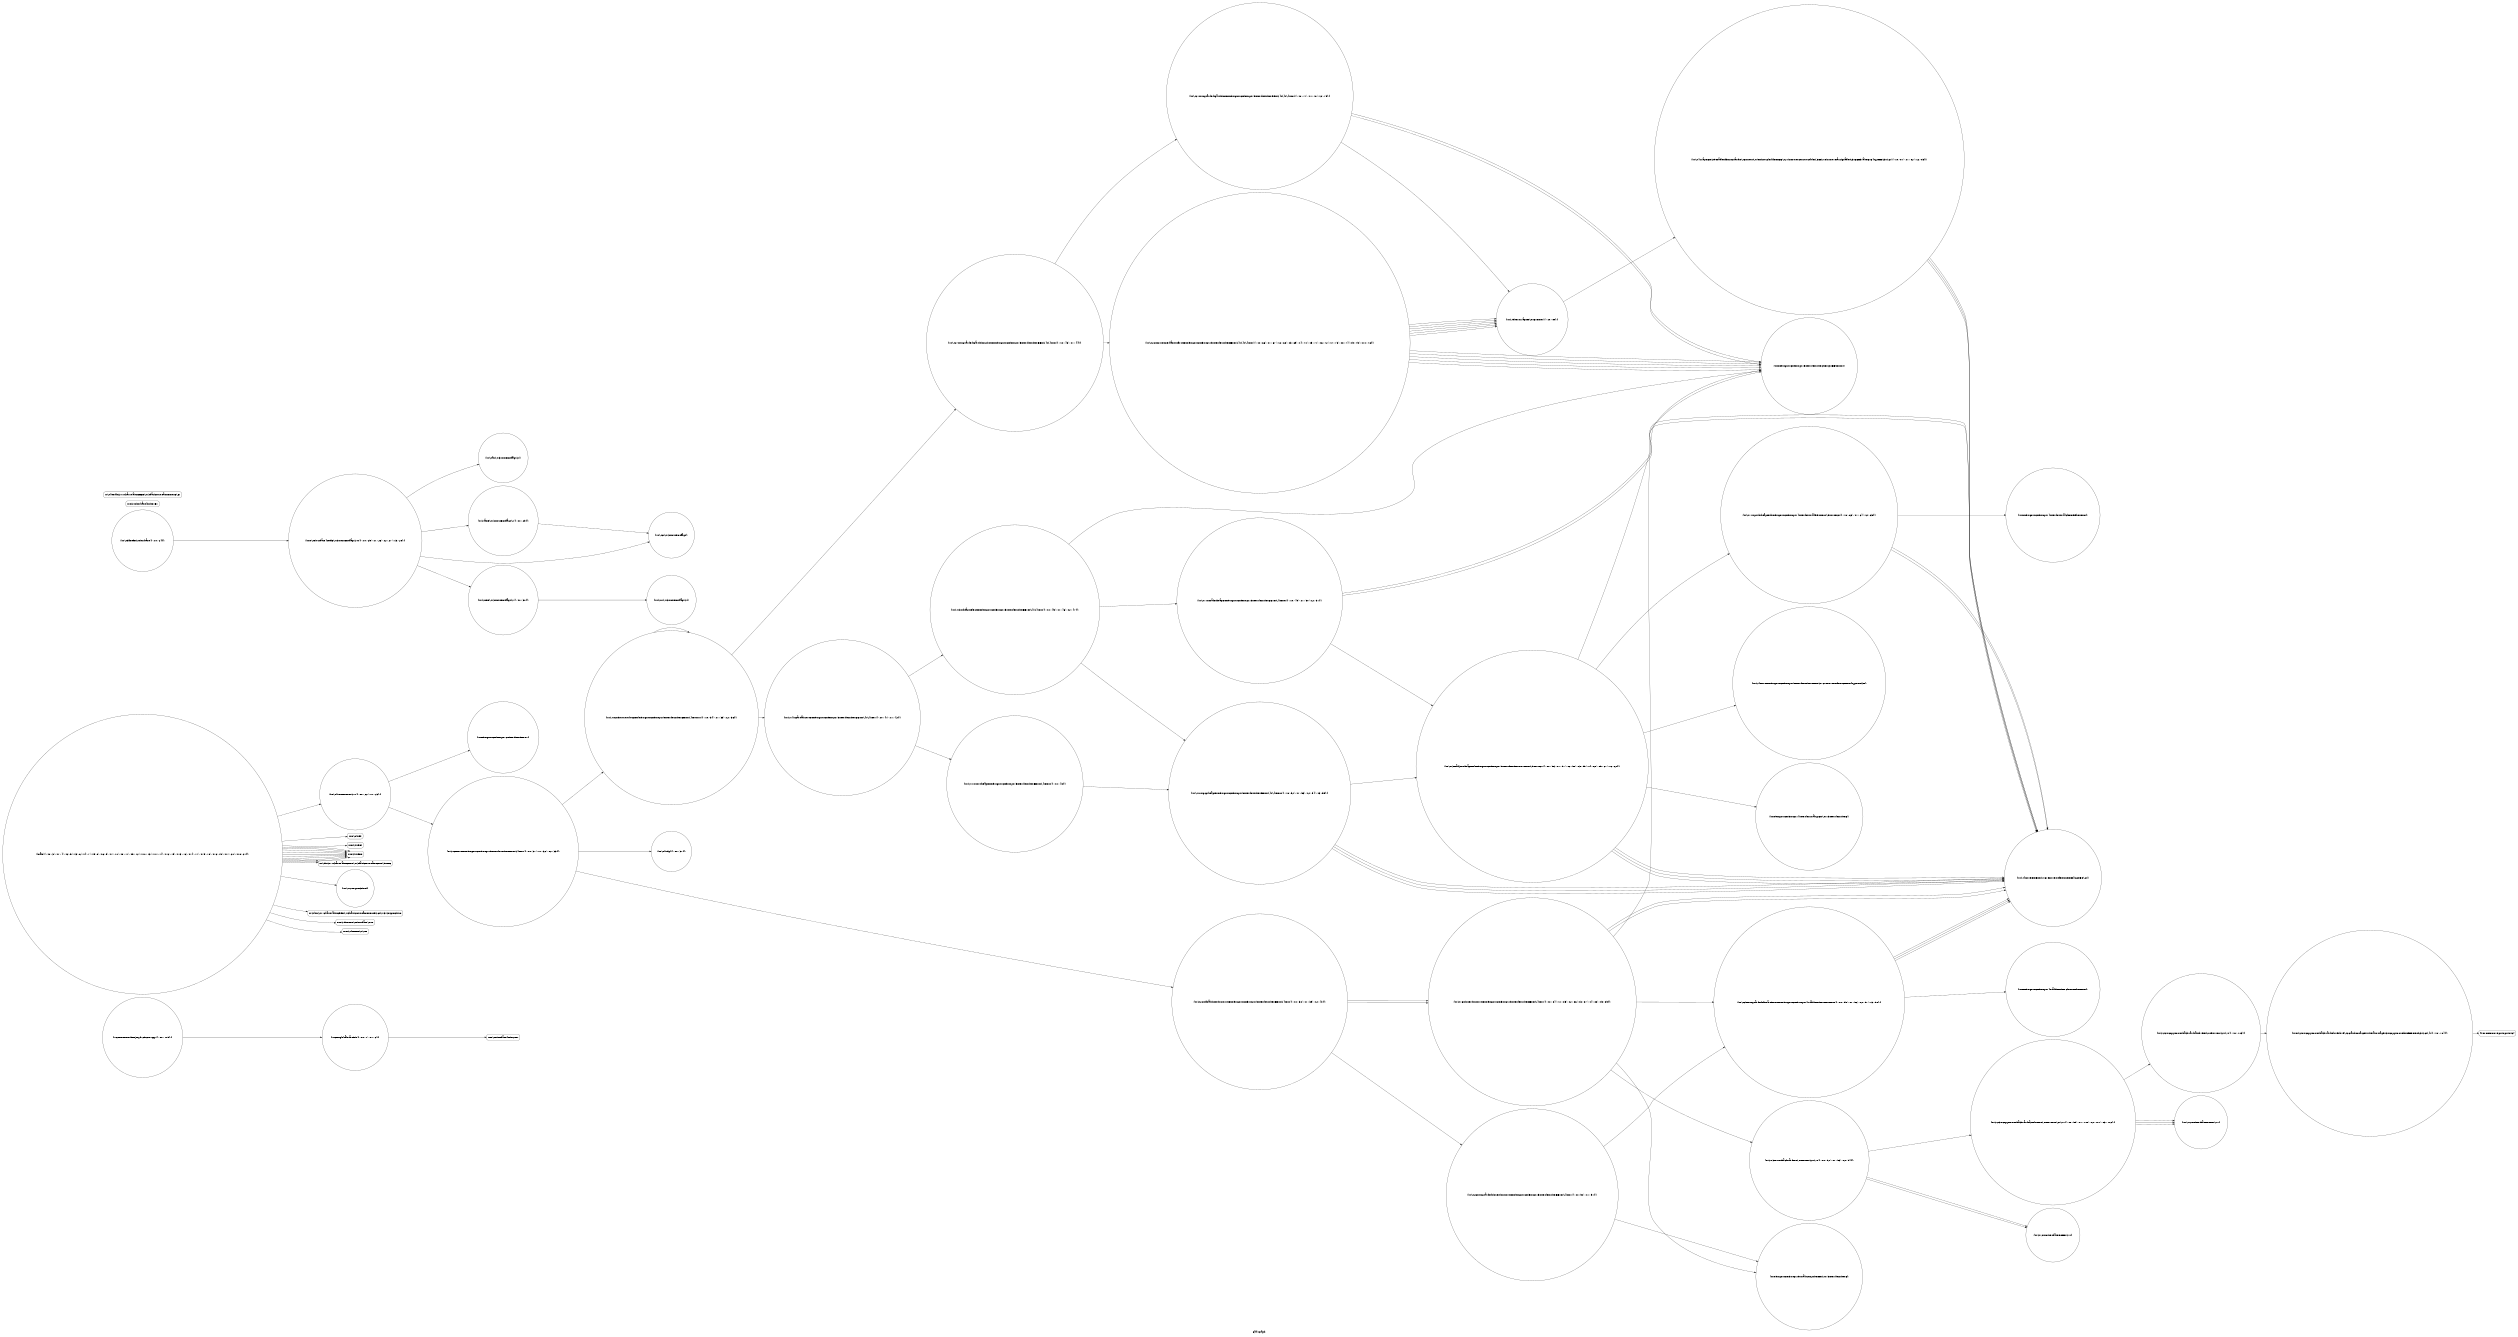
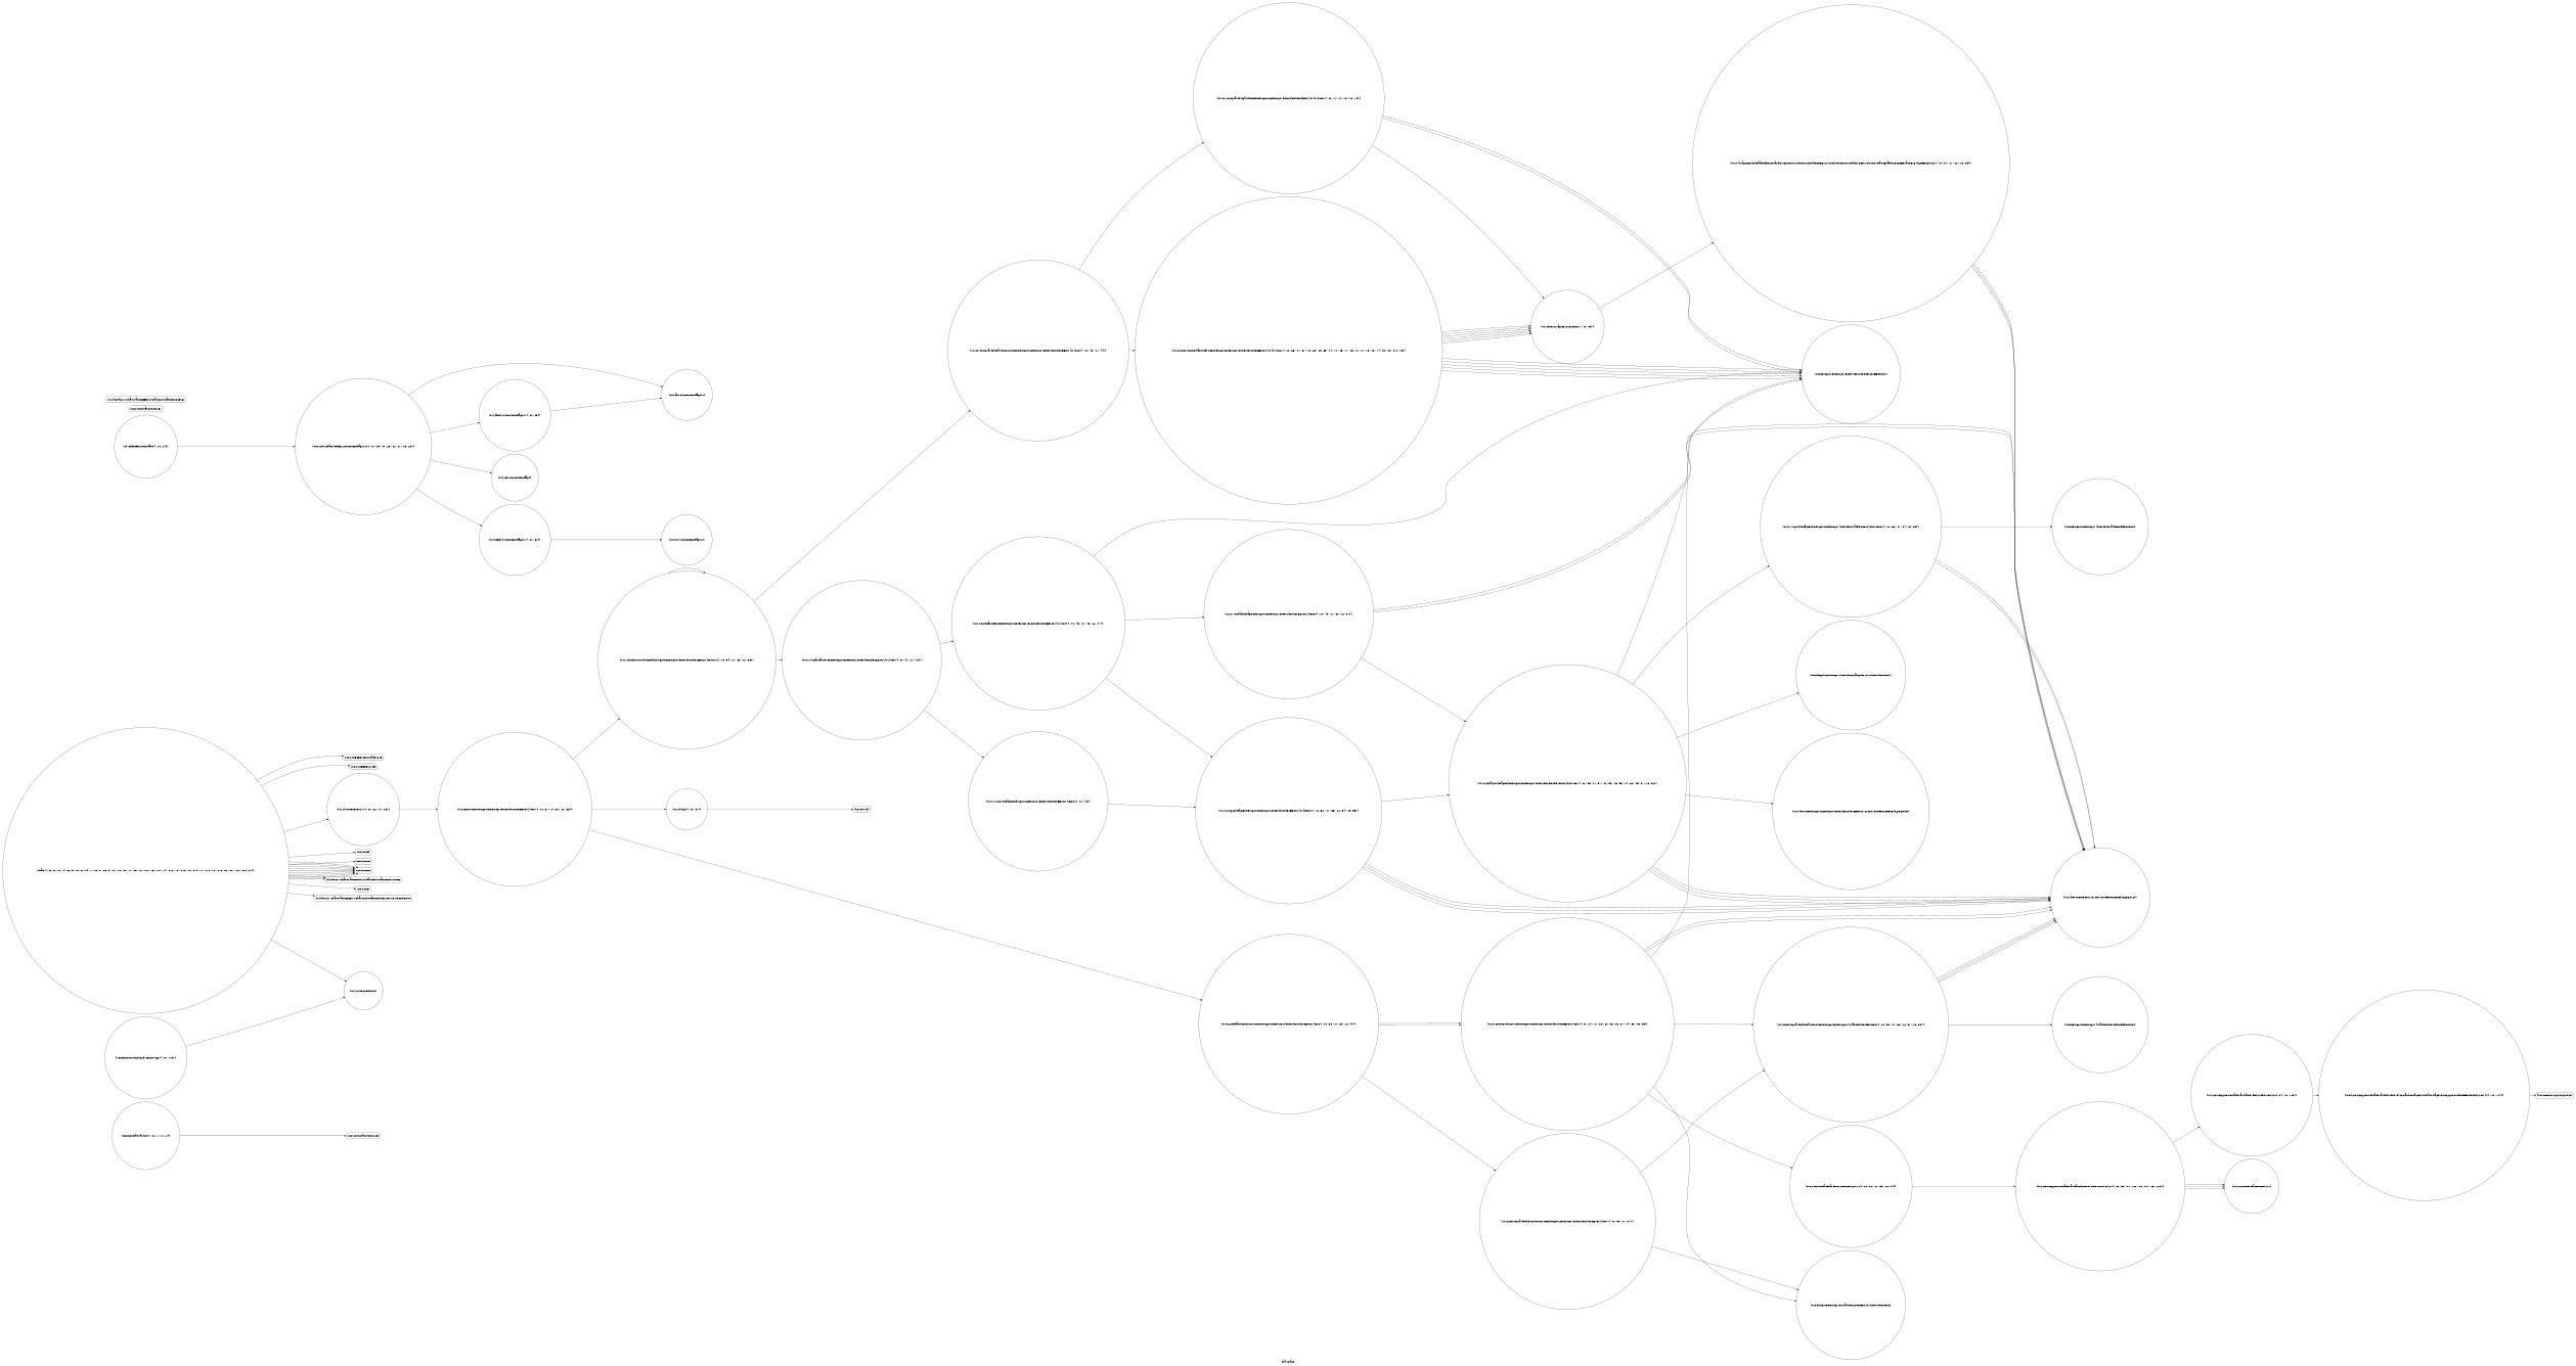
  digraph {
    fontname="DejaVu Serif"
    label="Call Graph"
    rankdir=LR
    node [fontname="DejaVu Serif" shape=circle]
    edge [color=black fontname="DejaVu Serif" tailport=s0]
    n1 [label="{__cxx_global_var_init|{<s0>1|<s1>2}}"]
    n2 [label="{_ZNSt8ios_base4InitC1Ev}" shape=Mrecord]
+   n3 [label="{llvm.ctlz.i64}" shape=Mrecord]
    n4 [label="{_ZSt4sortIPxEvT_S1_|{<s0>22|<s1>23}}"]
-   n5 [label="{_ZN9__gnu_cxx5__ops16__iter_less_iterEv}"]
    n6 [label="{_ZSt6__sortIPxN9__gnu_cxx5__ops15_Iter_less_iterEEvT_S4_T0_|{<s0>31|<s1>32|<s2>33}}"]
    n7 [label="{_ZSt16__introsort_loopIPxlN9__gnu_cxx5__ops15_Iter_less_iterEEvT_S4_T0_T1_|{<s0>34|<s1>35|<s2>36}}"]
    n8 [label="{_ZSt4__lgl|{<s0>37}}"]
    n9 [label="{_ZSt22__final_insertion_sortIPxN9__gnu_cxx5__ops15_Iter_less_iterEEvT_S4_T0_|{<s0>38|<s1>39|<s2>40}}"]
    n10 [label="{_ZSt14__partial_sortIPxN9__gnu_cxx5__ops15_Iter_less_iterEEvT_S4_S4_T0_|{<s0>41|<s1>42}}"]
    n11 [label="{_ZSt27__unguarded_partition_pivotIPxN9__gnu_cxx5__ops15_Iter_less_iterEET_S4_S4_T0_|{<s0>43|<s1>44}}"]
    n12 [label="{_ZSt16__insertion_sortIPxN9__gnu_cxx5__ops15_Iter_less_iterEEvT_S4_T0_|{<s0>84|<s1>85|<s2>86|<s3>87|<s4>88|<s5>89}}"]
    n13 [label="{_ZSt26__unguarded_insertion_sortIPxN9__gnu_cxx5__ops15_Iter_less_iterEEvT_S4_T0_|{<s0>90|<s1>91}}"]
-   n14 [label="{_ZSt12__miter_baseIPxET_S1_}"]
    n15 [label="{_ZNSolsEd}" shape=Mrecord]
    n16 [label="{_ZStanSt13_Ios_FmtflagsS_}"]
    n17 [label="{_ZSt13__heap_selectIPxN9__gnu_cxx5__ops15_Iter_less_iterEEvT_S4_S4_T0_|{<s0>45|<s1>46|<s2>47}}"]
    n18 [label="{_ZSt11__sort_heapIPxN9__gnu_cxx5__ops15_Iter_less_iterEEvT_S4_RT0_|{<s0>48}}"]
    n19 [label="{_ZNK9__gnu_cxx5__ops15_Iter_less_iterclIPxS3_EEbT_T0_}"]
    n20 [label="{_ZSt11__make_heapIPxN9__gnu_cxx5__ops15_Iter_less_iterEEvT_S4_RT0_|{<s0>49|<s1>50|<s2>51}}"]
    n21 [label="{_ZSt10__pop_heapIPxN9__gnu_cxx5__ops15_Iter_less_iterEEvT_S4_S4_RT0_|{<s0>52|<s1>53|<s2>54|<s3>55}}"]
    n22 [label="{_ZSt4moveIRxEONSt16remove_referenceIT_E4typeEOS2_}"]
    n23 [label="{_ZSt13__adjust_heapIPxlxN9__gnu_cxx5__ops15_Iter_less_iterEEvT_T0_S5_T1_T2_|{<s0>56|<s1>57|<s2>58|<s3>59|<s4>60|<s5>61|<s6>62}}"]
    n24 [label="{_ZSt21__unguarded_partitionIPxN9__gnu_cxx5__ops15_Iter_less_iterEET_S4_S4_S4_T0_|{<s0>77|<s1>78|<s2>79}}"]
    n25 [label="{_ZSt9iter_swapIPxS0_EvT_T0_|{<s0>80}}"]
    n26 [label="{_ZSt4swapIxENSt9enable_ifIXsr6__and_ISt6__not_ISt15__is_tuple_likeIT_EESt21is_move_constructibleIS3_ESt18is_move_assignableIS3_EEE5valueEvE4typeERS3_SC_|{<s0>81|<s1>82|<s2>83}}"]
    n27 [label="{main|{<s0>3|<s1>4|<s2>5|<s3>6|<s4>7|<s5>8|<s6>9|<s7>10|<s8>11|<s9>12|<s10>13|<s11>14|<s12>15|<s13>16|<s14>17|<s15>18|<s16>19|<s17>20|<s18>21}}"]
    n28 [label="{_ZNSirsERi}" shape=Mrecord]
    n29 [label="{_ZNSirsERx}" shape=Mrecord]
    n30 [label="{_ZStlsISt11char_traitsIcEERSt13basic_ostreamIcT_ES5_PKc}" shape=Mrecord]
+   n31 [label="{_ZNSolsEi}" shape=Mrecord]
    n32 [label="{_ZSt12setprecisioni}"]
    n33 [label="{_ZStlsIcSt11char_traitsIcEERSt13basic_ostreamIT_T0_ES6_St13_Setprecision}" shape=Mrecord]
    n34 [label="{_ZNSolsEPFRSt8ios_baseS0_E}" shape=Mrecord]
    n35 [label="{_ZNSolsEPFRSoS_E}" shape=Mrecord]
    n36 [label="{_ZSt25__unguarded_linear_insertIPxN9__gnu_cxx5__ops14_Val_less_iterEEvT_T0_|{<s0>95|<s1>96|<s2>97|<s3>98}}"]
    n37 [label="{_ZNK9__gnu_cxx5__ops14_Val_less_iterclIxPxEEbRT_T0_}"]
    n38 [label="{llvm.memmove.p0i8.p0i8.i64}" shape=Mrecord]
    n39 [label="{_ZStaNRSt13_Ios_FmtflagsS_|{<s0>29}}"]
    n40 [label="{_ZSt22__move_median_to_firstIPxN9__gnu_cxx5__ops15_Iter_less_iterEEvT_S4_S4_S4_T0_|{<s0>66|<s1>67|<s2>68|<s3>69|<s4>70|<s5>71|<s6>72|<s7>73|<s8>74|<s9>75|<s10>76}}"]
    n41 [label="{_ZSt11__push_heapIPxlxN9__gnu_cxx5__ops14_Iter_less_valEEvT_T0_S5_T1_RT2_|{<s0>63|<s1>64|<s2>65}}"]
    n42 [label="{_ZSt4moveIRN9__gnu_cxx5__ops15_Iter_less_iterEEONSt16remove_referenceIT_E4typeEOS5_}"]
    n43 [label="{_ZN9__gnu_cxx5__ops14_Iter_less_valC2ENS0_15_Iter_less_iterE}"]
    n44 [label="{_ZNK9__gnu_cxx5__ops14_Iter_less_valclIPxxEEbT_RT0_}"]
    n45 [label="{_ZSt13move_backwardIPxS0_ET0_T_S2_S1_|{<s0>92|<s1>93|<s2>94}}"]
    n46 [label="{_ZN9__gnu_cxx5__ops15__val_comp_iterENS0_15_Iter_less_iterE}"]
    n47 [label="{_ZSt23__copy_move_backward_a2ILb1EPxS0_ET1_T0_S2_S1_|{<s0>99|<s1>100|<s2>101|<s3>102}}"]
    n48 [label="{_ZSt22__copy_move_backward_aILb1EPxS0_ET1_T0_S2_S1_|{<s0>103}}"]
    n49 [label="{_ZSt12__niter_baseIPxET_S1_}"]
    n50 [label="{_ZNSt20__copy_move_backwardILb1ELb1ESt26random_access_iterator_tagE13__copy_move_bIxEEPT_PKS3_S6_S4_|{<s0>104}}"]
    n51 [label="{_ZStorSt13_Ios_FmtflagsS_}"]
    n52 [label="{_ZStcoSt13_Ios_Fmtflags}"]
    n53 [label="{_ZNSt8ios_base4InitD1Ev}" shape=Mrecord]
    n54 [label="{_ZSt4endlIcSt11char_traitsIcEERSt13basic_ostreamIT_T0_ES6_}" shape=Mrecord]
    n55 [label="{_ZSt5fixedRSt8ios_base|{<s0>24}}"]
    n56 [label="{_ZNSt8ios_base4setfESt13_Ios_FmtflagsS0_|{<s0>25|<s1>26|<s2>27|<s3>28}}"]
    n57 [label="{_ZStoRRSt13_Ios_FmtflagsS_|{<s0>30}}"]
    n58 [label="{_GLOBAL__sub_I_jtnydv25_2_0.cpp|{<s0>105}}"]
    n1 -> n2
-   n4 -> n5
    n4 -> n6 [tailport=s1]
    n6 -> n7 [tailport=s1]
    n6 -> n8
    n6 -> n9 [tailport=s2]
    n7 -> n7 [tailport=s2]
    n7 -> n10
    n7 -> n11 [tailport=s1]
+   n8 -> n3
    n9 -> n12
    n9 -> n12 [tailport=s2]
    n9 -> n13 [tailport=s1]
    n10 -> n17
    n10 -> n18 [tailport=s1]
    n11 -> n24 [tailport=s1]
    n11 -> n40
    n12 -> n19
    n12 -> n22 [tailport=s1]
    n12 -> n22 [tailport=s3]
    n12 -> n36 [tailport=s5]
    n12 -> n45 [tailport=s2]
    n12 -> n46 [tailport=s4]
    n13 -> n36 [tailport=s1]
    n13 -> n46
    n17 -> n19 [tailport=s1]
    n17 -> n20
    n17 -> n21 [tailport=s2]
    n18 -> n21
    n20 -> n22
    n20 -> n22 [tailport=s1]
    n20 -> n23 [tailport=s2]
    n21 -> n22
    n21 -> n22 [tailport=s1]
    n21 -> n22 [tailport=s2]
    n21 -> n23 [tailport=s3]
    n23 -> n19
    n23 -> n22 [tailport=s1]
    n23 -> n22 [tailport=s2]
    n23 -> n22 [tailport=s5]
    n23 -> n41 [tailport=s6]
    n23 -> n42 [tailport=s3]
    n23 -> n43 [tailport=s4]
    n24 -> n19
    n24 -> n19 [tailport=s1]
    n24 -> n25 [tailport=s2]
    n25 -> n26
    n26 -> n22
    n26 -> n22 [tailport=s1]
    n26 -> n22 [tailport=s2]
    n27 -> n4 [tailport=s10]
    n27 -> n15 [tailport=s17]
    n27 -> n28
    n27 -> n29 [tailport=s1]
    n27 -> n29 [tailport=s2]
    n27 -> n29 [tailport=s3]
    n27 -> n29 [tailport=s4]
    n27 -> n29 [tailport=s5]
    n27 -> n29 [tailport=s6]
    n27 -> n29 [tailport=s7]
    n27 -> n29 [tailport=s8]
    n27 -> n29 [tailport=s9]
    n27 -> n30 [tailport=s11]
    n27 -> n30 [tailport=s13]
+   n27 -> n31 [tailport=s12]
    n27 -> n32 [tailport=s14]
    n27 -> n33 [tailport=s15]
    n27 -> n34 [tailport=s16]
    n27 -> n35 [tailport=s18]
    n36 -> n22
    n36 -> n22 [tailport=s2]
    n36 -> n22 [tailport=s3]
    n36 -> n37 [tailport=s1]
-   n39 -> n52
+   n39 -> n16
    n40 -> n19
    n40 -> n19 [tailport=s1]
    n40 -> n19 [tailport=s3]
    n40 -> n19 [tailport=s6]
    n40 -> n19 [tailport=s8]
    n40 -> n25 [tailport=s2]
    n40 -> n25 [tailport=s4]
    n40 -> n25 [tailport=s5]
    n40 -> n25 [tailport=s7]
    n40 -> n25 [tailport=s9]
    n40 -> n25 [tailport=s10]
    n41 -> n22 [tailport=s1]
    n41 -> n22 [tailport=s2]
    n41 -> n44
-   n45 -> n14
-   n45 -> n14 [tailport=s1]
    n45 -> n47 [tailport=s2]
    n47 -> n48 [tailport=s3]
    n47 -> n49
    n47 -> n49 [tailport=s1]
    n47 -> n49 [tailport=s2]
    n48 -> n50
    n50 -> n38
    n55 -> n56
    n56 -> n16 [tailport=s2]
    n56 -> n39 [tailport=s1]
    n56 -> n52
    n56 -> n57 [tailport=s3]
    n57 -> n51
-   n58 -> n1
+   n58 -> n32
  }
